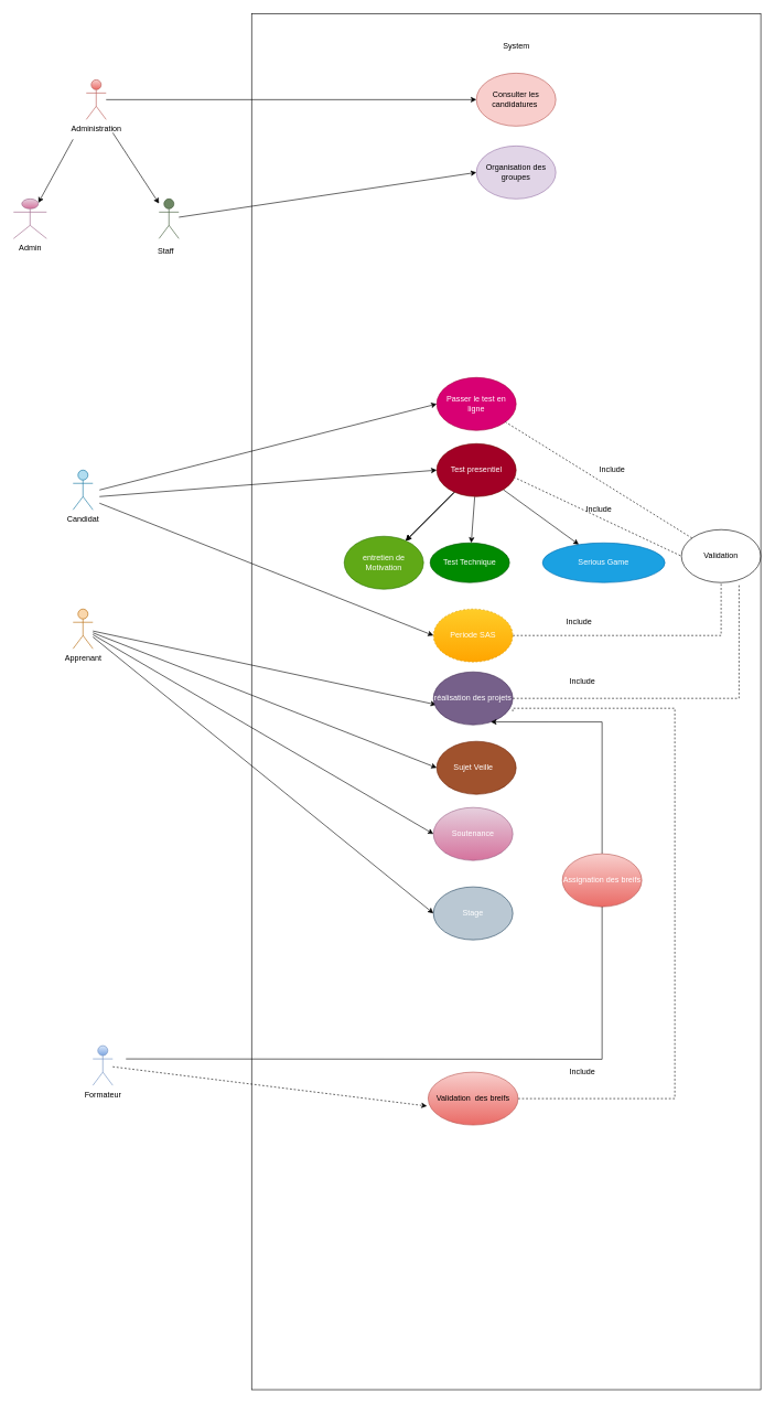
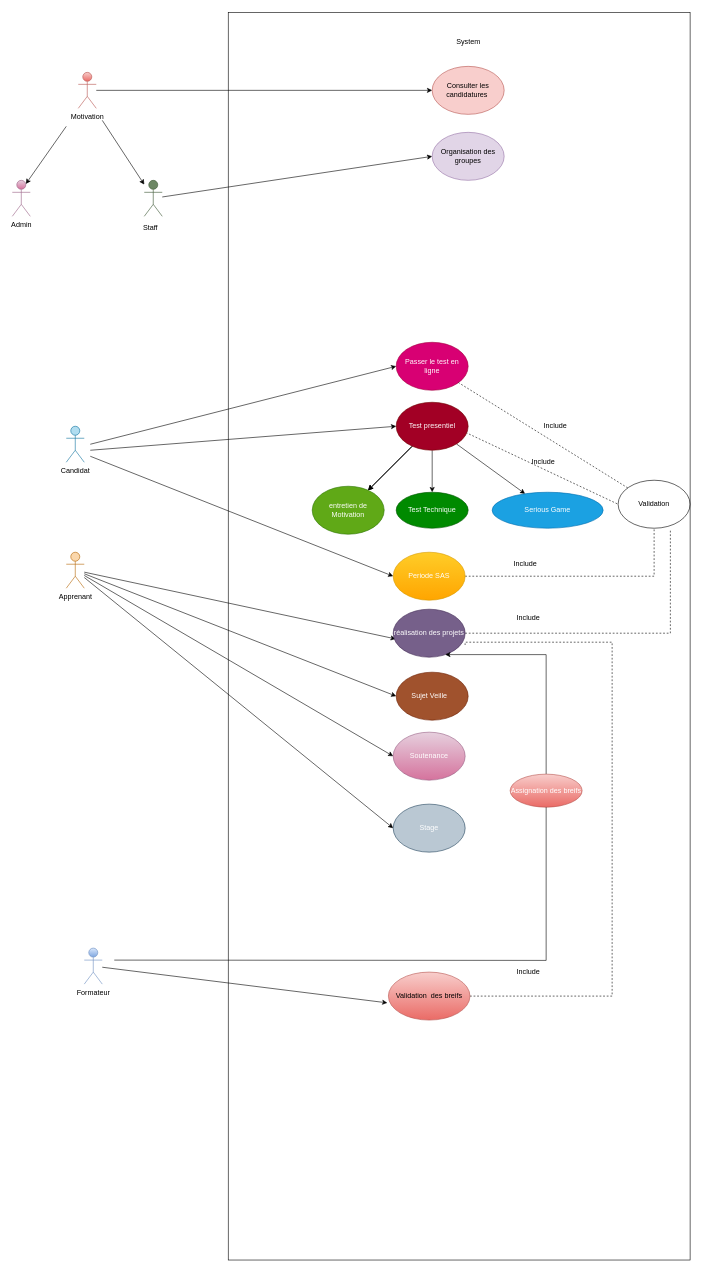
  <mxCell id="0" />
  <mxCell id="1" parent="0" />
  <mxCell id="2" style="rounded=0;orthogonalLoop=1;jettySize=auto;html=1;entryX=0;entryY=0.5;entryDx=0;entryDy=0;" parent="1" target="11" edge="1"><mxGeometry relative="1" as="geometry"><mxPoint x="150" y="740" as="sourcePoint" /></mxGeometry></mxCell>
  <mxCell id="3" style="edgeStyle=none;rounded=0;orthogonalLoop=1;jettySize=auto;html=1;entryX=0;entryY=0.5;entryDx=0;entryDy=0;" parent="1" target="19" edge="1"><mxGeometry relative="1" as="geometry"><mxPoint x="150" y="750" as="sourcePoint" /></mxGeometry></mxCell>
  <mxCell id="4" style="edgeStyle=none;rounded=0;orthogonalLoop=1;jettySize=auto;html=1;entryX=0;entryY=0.5;entryDx=0;entryDy=0;" parent="1" target="24" edge="1"><mxGeometry relative="1" as="geometry"><mxPoint x="150" y="760" as="sourcePoint" /></mxGeometry></mxCell>
  <mxCell id="5" style="rounded=0;orthogonalLoop=1;jettySize=auto;html=1;entryX=0.035;entryY=0.62;entryDx=0;entryDy=0;entryPerimeter=0;endArrow=classic;endFill=1;" parent="1" source="9" target="26" edge="1"><mxGeometry relative="1" as="geometry" /></mxCell>
  <mxCell id="6" style="edgeStyle=none;rounded=0;orthogonalLoop=1;jettySize=auto;html=1;entryX=0;entryY=0.5;entryDx=0;entryDy=0;endArrow=classic;endFill=1;" parent="1" source="9" target="29" edge="1"><mxGeometry relative="1" as="geometry" /></mxCell>
  <mxCell id="7" style="edgeStyle=none;rounded=0;orthogonalLoop=1;jettySize=auto;html=1;entryX=0;entryY=0.5;entryDx=0;entryDy=0;endArrow=classic;endFill=1;" parent="1" source="9" target="31" edge="1"><mxGeometry relative="1" as="geometry" /></mxCell>
  <mxCell id="8" style="edgeStyle=none;rounded=0;orthogonalLoop=1;jettySize=auto;html=1;entryX=0;entryY=0.5;entryDx=0;entryDy=0;endArrow=classic;endFill=1;" parent="1" source="9" target="32" edge="1"><mxGeometry relative="1" as="geometry" /></mxCell>
  <mxCell id="9" value="Apprenant" style="shape=umlActor;verticalLabelPosition=bottom;verticalAlign=top;html=1;outlineConnect=0;fillColor=#fad7ac;strokeColor=#b46504;" parent="1" vertex="1"><mxGeometry x="110" y="920" width="30" height="60" as="geometry" /></mxCell>
  <mxCell id="10" value="" style="rounded=0;whiteSpace=wrap;html=1;fillColor=none;" parent="1" vertex="1"><mxGeometry x="380" y="20" width="770" height="2080" as="geometry" /></mxCell>
  <mxCell id="11" value="Passer le test en ligne" style="ellipse;whiteSpace=wrap;html=1;fillColor=#d80073;fontColor=#ffffff;strokeColor=#A50040;" parent="1" vertex="1"><mxGeometry x="660" y="570" width="120" height="80" as="geometry" /></mxCell>
  <mxCell id="12" value="System" style="text;html=1;resizable=0;autosize=1;align=center;verticalAlign=middle;points=[];fillColor=none;strokeColor=none;rounded=0;" parent="1" vertex="1"><mxGeometry x="750" y="60" width="60" height="20" as="geometry" /></mxCell>
  <mxCell id="13" value="" style="edgeStyle=none;rounded=0;orthogonalLoop=1;jettySize=auto;html=1;" parent="1" source="19" target="20" edge="1"><mxGeometry relative="1" as="geometry" /></mxCell>
  <mxCell id="14" value="" style="edgeStyle=none;rounded=0;orthogonalLoop=1;jettySize=auto;html=1;" parent="1" source="19" target="20" edge="1"><mxGeometry relative="1" as="geometry" /></mxCell>
  <mxCell id="15" value="" style="edgeStyle=none;rounded=0;orthogonalLoop=1;jettySize=auto;html=1;" parent="1" source="19" target="20" edge="1"><mxGeometry relative="1" as="geometry" /></mxCell>
  <mxCell id="16" value="" style="edgeStyle=none;rounded=0;orthogonalLoop=1;jettySize=auto;html=1;" parent="1" source="19" target="21" edge="1"><mxGeometry relative="1" as="geometry" /></mxCell>
  <mxCell id="17" value="" style="edgeStyle=none;rounded=0;orthogonalLoop=1;jettySize=auto;html=1;" parent="1" source="19" target="22" edge="1"><mxGeometry relative="1" as="geometry" /></mxCell>
  <mxCell id="18" style="rounded=0;orthogonalLoop=1;jettySize=auto;html=1;entryX=0;entryY=0.5;entryDx=0;entryDy=0;dashed=1;endArrow=none;endFill=0;startArrow=none;exitX=0.967;exitY=0.63;exitDx=0;exitDy=0;exitPerimeter=0;" parent="1" source="19" target="28" edge="1"><mxGeometry relative="1" as="geometry" /></mxCell>
  <mxCell id="19" value="Test presentiel" style="ellipse;whiteSpace=wrap;html=1;fillColor=#a20025;fontColor=#ffffff;strokeColor=#6F0000;" parent="1" vertex="1"><mxGeometry x="660" y="670" width="120" height="80" as="geometry" /></mxCell>
  <mxCell id="20" value="entretien de Motivation" style="ellipse;whiteSpace=wrap;html=1;fillColor=#60a917;fontColor=#ffffff;strokeColor=#2D7600;" parent="1" vertex="1"><mxGeometry x="520" y="810" width="120" height="80" as="geometry" /></mxCell>
  <mxCell id="21" value="Serious Game" style="ellipse;whiteSpace=wrap;html=1;fillColor=#1ba1e2;fontColor=#ffffff;strokeColor=#006EAF;" parent="1" vertex="1"><mxGeometry x="820" y="820" width="185" height="60" as="geometry" /></mxCell>
- <mxCell id="22" value="&lt;span&gt;Test Technique&lt;/span&gt;" style="ellipse;whiteSpace=wrap;html=1;fillColor=#008a00;fontColor=#ffffff;strokeColor=#005700;" parent="1" vertex="1"><mxGeometry x="650" y="820" width="120" height="60" as="geometry" /></mxCell>
+ <mxCell id="22" value="&lt;span&gt;Test Technique&lt;/span&gt;" style="ellipse;whiteSpace=wrap;html=1;fillColor=#008a00;fontColor=#ffffff;strokeColor=#005700;" parent="1" vertex="1"><mxGeometry x="660" y="820" width="120" height="60" as="geometry" /></mxCell>
  <mxCell id="23" style="rounded=0;orthogonalLoop=1;jettySize=auto;html=1;entryX=0.5;entryY=1;entryDx=0;entryDy=0;endArrow=none;endFill=0;edgeStyle=orthogonalEdgeStyle;dashed=1;" parent="1" source="24" target="28" edge="1"><mxGeometry relative="1" as="geometry" /></mxCell>
- <mxCell id="24" value="&lt;font color=&quot;#ffffff&quot;&gt;Periode SAS&lt;/font&gt;" style="ellipse;whiteSpace=wrap;html=1;fillColor=#ffcd28;strokeColor=#d79b00;gradientColor=#ffa500;dashed=1;" parent="1" vertex="1"><mxGeometry x="655" y="920" width="120" height="80" as="geometry" /></mxCell>
+ <mxCell id="24" value="&lt;font color=&quot;#ffffff&quot;&gt;Periode SAS&lt;/font&gt;" style="ellipse;whiteSpace=wrap;html=1;fillColor=#ffcd28;strokeColor=#d79b00;gradientColor=#ffa500;" parent="1" vertex="1"><mxGeometry x="655" y="920" width="120" height="80" as="geometry" /></mxCell>
  <mxCell id="25" style="edgeStyle=orthogonalEdgeStyle;rounded=0;orthogonalLoop=1;jettySize=auto;html=1;entryX=0.726;entryY=1.041;entryDx=0;entryDy=0;entryPerimeter=0;dashed=1;endArrow=none;endFill=0;" parent="1" source="26" target="28" edge="1"><mxGeometry relative="1" as="geometry" /></mxCell>
  <mxCell id="26" value="réalisation des projets" style="ellipse;whiteSpace=wrap;html=1;fillColor=#76608a;fontColor=#ffffff;strokeColor=#432D57;" parent="1" vertex="1"><mxGeometry x="655" y="1015" width="120" height="80" as="geometry" /></mxCell>
  <mxCell id="27" style="edgeStyle=none;rounded=0;orthogonalLoop=1;jettySize=auto;html=1;endArrow=none;endFill=0;dashed=1;" parent="1" source="28" target="11" edge="1"><mxGeometry relative="1" as="geometry" /></mxCell>
  <mxCell id="28" value="Validation" style="ellipse;whiteSpace=wrap;html=1;fillColor=none;gradientColor=none;" parent="1" vertex="1"><mxGeometry x="1030" y="800" width="120" height="80" as="geometry" /></mxCell>
  <mxCell id="29" value="" style="ellipse;whiteSpace=wrap;html=1;fillColor=#a0522d;fontColor=#ffffff;strokeColor=#6D1F00;" parent="1" vertex="1"><mxGeometry x="660" y="1120" width="120" height="80" as="geometry" /></mxCell>
  <mxCell id="30" value="&lt;font color=&quot;#ffffff&quot;&gt;Sujet Veille&lt;/font&gt;" style="text;html=1;resizable=0;autosize=1;align=center;verticalAlign=middle;points=[];rounded=0;" parent="1" vertex="1"><mxGeometry x="680" y="1150" width="70" height="20" as="geometry" /></mxCell>
  <mxCell id="31" value="&lt;font color=&quot;#ffffff&quot;&gt;Soutenance&lt;/font&gt;" style="ellipse;whiteSpace=wrap;html=1;fillColor=#e6d0de;strokeColor=#996185;gradientColor=#d5739d;" parent="1" vertex="1"><mxGeometry x="655" y="1220" width="120" height="80" as="geometry" /></mxCell>
  <mxCell id="32" value="&lt;font color=&quot;#ffffff&quot;&gt;Stage&lt;/font&gt;" style="ellipse;whiteSpace=wrap;html=1;fillColor=#bac8d3;strokeColor=#23445d;" parent="1" vertex="1"><mxGeometry x="655" y="1340" width="120" height="80" as="geometry" /></mxCell>
- <mxCell id="33" style="edgeStyle=none;rounded=0;orthogonalLoop=1;jettySize=auto;html=1;entryX=-0.013;entryY=0.641;entryDx=0;entryDy=0;entryPerimeter=0;endArrow=classic;endFill=1;dashed=1;" parent="1" source="35" target="37" edge="1"><mxGeometry relative="1" as="geometry" /></mxCell>
+ <mxCell id="33" style="edgeStyle=none;rounded=0;orthogonalLoop=1;jettySize=auto;html=1;entryX=-0.013;entryY=0.641;entryDx=0;entryDy=0;entryPerimeter=0;endArrow=classic;endFill=1;" parent="1" source="35" target="37" edge="1"><mxGeometry relative="1" as="geometry" /></mxCell>
  <mxCell id="34" style="edgeStyle=orthogonalEdgeStyle;rounded=0;orthogonalLoop=1;jettySize=auto;html=1;entryX=0.723;entryY=0.946;entryDx=0;entryDy=0;entryPerimeter=0;endArrow=classic;endFill=1;startArrow=none;" parent="1" source="49" target="26" edge="1"><mxGeometry relative="1" as="geometry"><mxPoint x="190" y="1600" as="sourcePoint" /><Array as="points"><mxPoint x="910" y="1091" /></Array></mxGeometry></mxCell>
  <mxCell id="35" value="Formateur" style="shape=umlActor;verticalLabelPosition=bottom;verticalAlign=top;html=1;outlineConnect=0;fillColor=#dae8fc;gradientColor=#7ea6e0;strokeColor=#6c8ebf;" parent="1" vertex="1"><mxGeometry x="140" y="1580" width="30" height="60" as="geometry" /></mxCell>
  <mxCell id="36" style="edgeStyle=orthogonalEdgeStyle;rounded=0;orthogonalLoop=1;jettySize=auto;html=1;entryX=0.999;entryY=0.746;entryDx=0;entryDy=0;entryPerimeter=0;dashed=1;endArrow=none;endFill=0;exitX=1;exitY=0.5;exitDx=0;exitDy=0;" parent="1" source="37" target="26" edge="1"><mxGeometry relative="1" as="geometry"><Array as="points"><mxPoint x="1020" y="1660" /><mxPoint x="1020" y="1070" /><mxPoint x="775" y="1070" /></Array></mxGeometry></mxCell>
  <mxCell id="37" value="Validation&amp;nbsp; des breifs" style="ellipse;whiteSpace=wrap;html=1;fillColor=#f8cecc;gradientColor=#ea6b66;strokeColor=#b85450;" parent="1" vertex="1"><mxGeometry x="647" y="1620" width="136" height="80" as="geometry" /></mxCell>
  <mxCell id="38" value="Candidat" style="shape=umlActor;verticalLabelPosition=bottom;verticalAlign=top;html=1;outlineConnect=0;fillColor=#b1ddf0;strokeColor=#10739e;" parent="1" vertex="1"><mxGeometry x="110" y="710" width="30" height="60" as="geometry" /></mxCell>
  <mxCell id="39" style="rounded=0;orthogonalLoop=1;jettySize=auto;html=1;entryX=0.75;entryY=0.1;entryDx=0;entryDy=0;entryPerimeter=0;endArrow=classic;endFill=1;" parent="1" target="43" edge="1"><mxGeometry relative="1" as="geometry"><mxPoint x="110" y="210" as="sourcePoint" /></mxGeometry></mxCell>
  <mxCell id="40" style="edgeStyle=none;rounded=0;orthogonalLoop=1;jettySize=auto;html=1;endArrow=classic;endFill=1;" parent="1" target="52" edge="1"><mxGeometry relative="1" as="geometry"><mxPoint x="170" y="200" as="sourcePoint" /></mxGeometry></mxCell>
  <mxCell id="41" style="edgeStyle=none;rounded=0;orthogonalLoop=1;jettySize=auto;html=1;endArrow=classic;endFill=1;" parent="1" source="42" target="53" edge="1"><mxGeometry relative="1" as="geometry" /></mxCell>
- <mxCell id="42" value="Administration" style="shape=umlActor;verticalLabelPosition=bottom;verticalAlign=top;html=1;outlineConnect=0;fillColor=#f8cecc;strokeColor=#b85450;gradientColor=#ea6b66;" parent="1" vertex="1"><mxGeometry x="130" y="120" width="30" height="60" as="geometry" /></mxCell>
- <mxCell id="43" value="Admin" style="shape=umlActor;verticalLabelPosition=bottom;verticalAlign=top;html=1;outlineConnect=0;fillColor=#e6d0de;strokeColor=#996185;gradientColor=#d5739d;" parent="1" vertex="1"><mxGeometry x="20" y="300" width="50" height="60" as="geometry" /></mxCell>
+ <mxCell id="42" value="Motivation" style="shape=umlActor;verticalLabelPosition=bottom;verticalAlign=top;html=1;outlineConnect=0;fillColor=#f8cecc;strokeColor=#b85450;gradientColor=#ea6b66;" parent="1" vertex="1"><mxGeometry x="130" y="120" width="30" height="60" as="geometry" /></mxCell>
+ <mxCell id="43" value="Admin" style="shape=umlActor;verticalLabelPosition=bottom;verticalAlign=top;html=1;outlineConnect=0;fillColor=#e6d0de;strokeColor=#996185;gradientColor=#d5739d;" parent="1" vertex="1"><mxGeometry x="20" y="300" width="30" height="60" as="geometry" /></mxCell>
  <mxCell id="44" value="Include" style="text;html=1;resizable=0;autosize=1;align=center;verticalAlign=middle;points=[];fillColor=none;strokeColor=none;rounded=0;" parent="1" vertex="1"><mxGeometry x="880" y="760" width="50" height="20" as="geometry" /></mxCell>
  <mxCell id="45" value="Include" style="text;html=1;resizable=0;autosize=1;align=center;verticalAlign=middle;points=[];fillColor=none;strokeColor=none;rounded=0;" parent="1" vertex="1"><mxGeometry x="900" y="700" width="50" height="20" as="geometry" /></mxCell>
  <mxCell id="46" value="Include" style="text;html=1;resizable=0;autosize=1;align=center;verticalAlign=middle;points=[];fillColor=none;strokeColor=none;rounded=0;" parent="1" vertex="1"><mxGeometry x="850" y="930" width="50" height="20" as="geometry" /></mxCell>
  <mxCell id="47" value="Include" style="text;html=1;resizable=0;autosize=1;align=center;verticalAlign=middle;points=[];fillColor=none;strokeColor=none;rounded=0;" parent="1" vertex="1"><mxGeometry x="855" y="1020" width="50" height="20" as="geometry" /></mxCell>
  <mxCell id="48" value="Include" style="text;html=1;resizable=0;autosize=1;align=center;verticalAlign=middle;points=[];fillColor=none;strokeColor=none;rounded=0;" parent="1" vertex="1"><mxGeometry x="855" y="1610" width="50" height="20" as="geometry" /></mxCell>
- <mxCell id="49" value="&lt;font color=&quot;#ffffff&quot;&gt;Assignation des breifs&lt;/font&gt;" style="ellipse;whiteSpace=wrap;html=1;fillColor=#f8cecc;strokeColor=#b85450;gradientColor=#ea6b66;" parent="1" vertex="1"><mxGeometry x="850" y="1290" width="120" height="80" as="geometry" /></mxCell>
+ <mxCell id="49" value="&lt;font color=&quot;#ffffff&quot;&gt;Assignation des breifs&lt;/font&gt;" style="ellipse;whiteSpace=wrap;html=1;fillColor=#f8cecc;strokeColor=#b85450;gradientColor=#ea6b66;" parent="1" vertex="1"><mxGeometry x="850" y="1290" width="120" height="55" as="geometry" /></mxCell>
  <mxCell id="50" value="" style="edgeStyle=orthogonalEdgeStyle;rounded=0;orthogonalLoop=1;jettySize=auto;html=1;endArrow=none;endFill=1;" parent="1" target="49" edge="1"><mxGeometry relative="1" as="geometry"><mxPoint x="190" y="1600" as="sourcePoint" /><mxPoint x="910" y="1390" as="targetPoint" /><Array as="points" /></mxGeometry></mxCell>
  <mxCell id="51" style="edgeStyle=none;rounded=0;orthogonalLoop=1;jettySize=auto;html=1;entryX=0;entryY=0.5;entryDx=0;entryDy=0;endArrow=classic;endFill=1;" parent="1" source="52" target="54" edge="1"><mxGeometry relative="1" as="geometry" /></mxCell>
  <mxCell id="52" value="Staff" style="shape=umlActor;verticalLabelPosition=bottom;verticalAlign=top;html=1;outlineConnect=0;fillColor=#6d8764;fontColor=#ffffff;strokeColor=#3A5431;" parent="1" vertex="1"><mxGeometry x="240" y="300" width="30" height="60" as="geometry" /></mxCell>
  <mxCell id="53" value="Consulter les candidatures&amp;nbsp;" style="ellipse;whiteSpace=wrap;html=1;fillColor=#f8cecc;strokeColor=#b85450;" parent="1" vertex="1"><mxGeometry x="720" y="110" width="120" height="80" as="geometry" /></mxCell>
  <mxCell id="54" value="Organisation des groupes" style="ellipse;whiteSpace=wrap;html=1;fillColor=#e1d5e7;strokeColor=#9673a6;" parent="1" vertex="1"><mxGeometry x="720" y="220" width="120" height="80" as="geometry" /></mxCell>
  <mxCell id="55" value="&lt;font color=&quot;#000000&quot;&gt;Staff&lt;/font&gt;" style="text;html=1;align=center;verticalAlign=middle;resizable=0;points=[];autosize=1;strokeColor=none;fillColor=none;fontColor=#FFFFFF;" vertex="1" parent="1"><mxGeometry x="230" y="370" width="40" height="20" as="geometry" /></mxCell>
